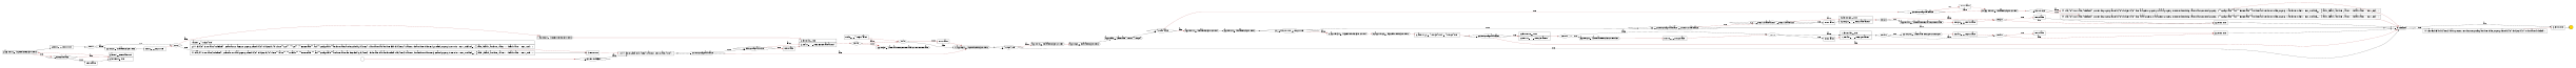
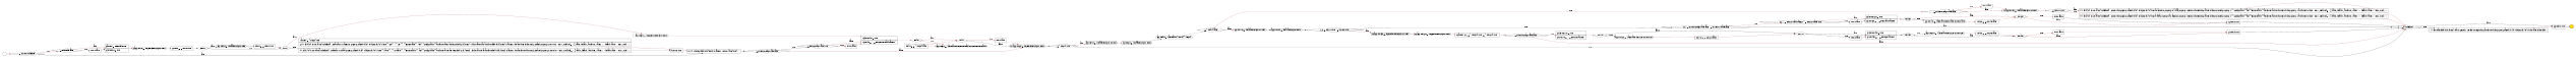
  digraph {
    rankdir=LR
    node [color=black fillcolor=white shape=none style=filled]
    edge [arrowhead=tee color=brown]
    n1 [label=<<font color="black">app __x7__ = (IsDataDescriptor current)</font>> shape=cds]
    n2 [label=<<font color="black">app __x8__ = (IsDataDescriptor Desc)</font>> shape=cds]
    n3 [label=<<font color="black">app __x9__ = (SameValue [! __x7__] [! __x8__])</font>> shape=cds]
    n4 [label=<<font color="black">     <table border="0" cellborder="1" cellspacing="0" cellpadding="10">       <tr><td align="left">__x13__ = (= __x14__ false)</td></tr>     </table>   </font>> margin=0]
    n5 [label=<<font color="black">__x13__</font>> shape=diamond]
    n6 [label=<<font color="black">     <table border="0" cellborder="1" cellspacing="0" cellpadding="10">       <tr><td align="left">26:return true</td></tr>     </table>   </font>> margin=0]
    n7 [label=<<font color="black">     <table border="0" cellborder="1" cellspacing="0" cellpadding="10">       <tr><td align="left">return false</td></tr>     </table>   </font>> margin=0]
    n8 [label=<<font color="black">app __x18__ = (SameValue Desc.Set current.Set)</font>> shape=cds]
    n9 [label=<<font color="black">     <table border="0" cellborder="1" cellspacing="0" cellpadding="10">       <tr><td align="left">__x17__ = (= __x18__ false)</td></tr>     </table>   </font>> margin=0]
    n10 [label=<<font color="black">__x17__</font>> shape=diamond]
    n11 [label=<<font color="black">(&amp;&amp; (= current.Configurable false) (= current.Writable false))</font>> shape=diamond]
    n12 [label=<<font color="black">(&amp;&amp; (! (= Desc.Writable absent)) (= Desc.Writable true))</font>> shape=diamond]
    n13 [label=<<font color="black">(! (= O undefined))</font>> shape=diamond]
    n14 [label=<<font color="black">     <table border="0" cellborder="1" cellspacing="0" cellpadding="10">       <tr><td align="left">25:let __x13__ = true</td></tr>       <tr><td align="left">25:__x13__ = (! (= Desc.Value absent))</td></tr>     </table>   </font>> margin=0]
    n15 [label=<<font color="black">     <table border="0" cellborder="1" cellspacing="0" cellpadding="10">       <tr><td align="left">return false</td></tr>     </table>   </font>> margin=0]
    n16 [label=<<font color="black">     <table border="0" cellborder="1" cellspacing="0" cellpadding="10">       <tr><td align="left">??? &quot;For each field of id:{Desc} that is present , set the corresponding attribute of the property named id:{P} of object id:{O} to the value of the field .&quot;</td></tr>     </table>   </font>> margin=0]
    n17 [label=<<font color="black">     <table border="0" cellborder="1" cellspacing="0" cellpadding="10">       <tr><td align="left">35:return true</td></tr>     </table>   </font>> margin=0]
    n18 [label=<<font color="black">     <table border="0" cellborder="1" cellspacing="0" cellpadding="10">       <tr><td align="left">7:assert (= [! __x3__] true)</td></tr>       <tr><td align="left">8:??? &quot;If id:{O} is not value:{undefined} , create an own accessor property named id:{P} of object id:{O} whose [ [ Get ] ] , [ [ Set ] ] , [ [ Enumerable ] ] , and [ [ Configurable ] ] attribute values are described by id:{Desc} . If the value of an attribute field of id:{Desc} is absent , the attribute of the newly created property is set to its &lt; emu - xref href = \&quot; # table - default - attribute - values \&quot; &gt; default value &lt; / emu - xref &gt; .&quot;</td></tr>     </table>   </font>> margin=0]
    n19 [label=<<font color="black">     <table border="0" cellborder="1" cellspacing="0" cellpadding="10">       <tr><td align="left">9:return true</td></tr>     </table>   </font>> margin=0]
    n20 [label=<<font color="black">     <table border="0" cellborder="1" cellspacing="0" cellpadding="10">       <tr><td align="left">10:??? &quot;If every field in id:{Desc} is absent , return value:{true} .&quot;</td></tr>     </table>   </font>> margin=0]
    n21 [label=<<font color="black">     <table border="0" cellborder="1" cellspacing="0" cellpadding="10">       <tr><td align="left">return false</td></tr>     </table>   </font>> margin=0]
    n22 [label=<<font color="black">20:app __x10__ = (IsDataDescriptor current)</font>> shape=cds]
    n23 [label=<<font color="black">(= __x10__ true)</font>> shape=diamond]
    n24 [label=<<font color="black">(= current.Configurable false)</font>> shape=diamond]
    n25 [label=<<font color="black">app __x12__ = (IsDataDescriptor Desc)</font>> shape=cds]
    n26 [label=<<font color="black">(&amp;&amp; (= __x11__ true) (= __x12__ true))</font>> shape=diamond]
    n27 [label=<<font color="black">28:app __x15__ = (IsAccessorDescriptor current)</font>> shape=cds]
    n28 [label=<<font color="black">     <table border="0" cellborder="1" cellspacing="0" cellpadding="10">       <tr><td align="left">13:let __x4__ = true</td></tr>       <tr><td align="left">13:__x4__ = (! (= Desc.Enumerable absent))</td></tr>     </table>   </font>> margin=0]
    n29 [label=<<font color="black">__x4__</font>> shape=diamond]
    n30 [label=<<font color="black">__x4__</font>> shape=diamond]
    n31 [label=<<font color="black">app __x5__ = (SameValue Desc.Enumerable current.Enumerable)</font>> shape=cds]
    n32 [label=<<font color="black">     <table border="0" cellborder="1" cellspacing="0" cellpadding="10">       <tr><td align="left">31:let __x19__ = true</td></tr>       <tr><td align="left">31:__x19__ = (! (= Desc.Get absent))</td></tr>     </table>   </font>> margin=0]
    n33 [label=<<font color="black">__x19__</font>> shape=diamond]
    n34 [label=<<font color="black">__x19__</font>> shape=diamond]
    n35 [label=<<font color="black">app __x20__ = (SameValue Desc.Get current.Get)</font>> shape=cds]
    n36 [label=<<font color="black">     <table border="0" cellborder="1" cellspacing="0" cellpadding="10">       <tr><td align="left">return false</td></tr>     </table>   </font>> margin=0]
    n37 [label=<<font color="black">     <table border="0" cellborder="1" cellspacing="0" cellpadding="10">       <tr><td align="left">32:return true</td></tr>     </table>   </font>> margin=0]
    n38 [label=<<font color="black">28:app __x16__ = (IsAccessorDescriptor Desc)</font>> shape=cds]
    n39 [label=<<font color="black">     <table border="0" cellborder="1" cellspacing="0" cellpadding="10">       <tr><td align="left">28:assert (&amp;&amp; (= [! __x15__] true) (= [! __x16__] true))</td></tr>     </table>   </font>> margin=0]
    n40 [label=<<font color="black">(= extensible false)</font>> shape=diamond]
    n41 [label=<<font color="black">     <table border="0" cellborder="1" cellspacing="0" cellpadding="10">       <tr><td align="left">return false</td></tr>     </table>   </font>> margin=0]
    n42 [label=<<font color="black">     <table border="0" cellborder="1" cellspacing="0" cellpadding="10">       <tr><td align="left">3:assert (= extensible true)</td></tr>       <tr><td align="left">6:let __x0__ = true</td></tr>     </table>   </font>> margin=0]
    n43 [label=<<font color="black">6:app __x1__ = (IsGenericDescriptor Desc)</font>> shape=cds]
    n44 [label=<<font color="black">27:app __x6__ = (IsGenericDescriptor Desc)</font>> shape=cds]
    n45 [label=<<font color="black">     <table border="0" cellborder="1" cellspacing="0" cellpadding="10">       <tr><td align="left">return false</td></tr>     </table>   </font>> margin=0]
    n46 [label=<<font color="black">(= [! __x6__] true)</font>> shape=diamond]
    n47 [label=<<font color="black">(= [! __x9__] false)</font>> shape=diamond]
    n48 [label=<<font color="black">app __x11__ = (IsDataDescriptor current)</font>> shape=cds]
    n49 [label=<<font color="black">(= current.Configurable false)</font>> shape=diamond]
    n50 [label=<<font color="black">     <table border="0" cellborder="1" cellspacing="0" cellpadding="10">       <tr><td align="left">??? &quot;If id:{O} is not value:{undefined} , convert the property named id:{P} of object id:{O} from a data property to an accessor property . Preserve the existing values of the converted property ' s [ [ Configurable ] ] and [ [ Enumerable ] ] attributes and set the rest of the property ' s attributes to their &lt; emu - xref href = \&quot; # table - default - attribute - values \&quot; &gt; default values &lt; / emu - xref &gt; .&quot;</td></tr>     </table>   </font>> margin=0]
    n51 [label=<<font color="black">     <table border="0" cellborder="1" cellspacing="0" cellpadding="10">       <tr><td align="left">??? &quot;If id:{O} is not value:{undefined} , convert the property named id:{P} of object id:{O} from an accessor property to a data property . Preserve the existing values of the converted property ' s [ [ Configurable ] ] and [ [ Enumerable ] ] attributes and set the rest of the property ' s attributes to their &lt; emu - xref href = \&quot; # table - default - attribute - values \&quot; &gt; default values &lt; / emu - xref &gt; .&quot;</td></tr>     </table>   </font>> margin=0]
    n52 [label=<<font color="black">app __x2__ = (IsDataDescriptor Desc)</font>> shape=cds]
    n53 [label=<<font color="black">     <table border="0" cellborder="1" cellspacing="0" cellpadding="10">       <tr><td align="left">__x0__ = (= __x2__ true)</td></tr>     </table>   </font>> margin=0]
    n54 [label=<<font color="black">__x0__</font>> shape=diamond]
    n55 [label=<<font color="black">__x17__</font>> shape=diamond]
    n56 [label=<<font color="black">     <table border="0" cellborder="1" cellspacing="0" cellpadding="10">       <tr><td align="left">return false</td></tr>     </table>   </font>> margin=0]
    n57 [label=<<font color="black">7:app __x3__ = (IsAccessorDescriptor Desc)</font>> shape=cds]
    n58 [label=<<font color="black">(= Desc.Configurable true)</font>> shape=diamond]
    n59 [label=<<font color="black">     <table border="0" cellborder="1" cellspacing="0" cellpadding="10">       <tr><td align="left">__x4__ = (= [! __x5__] false)</td></tr>     </table>   </font>> margin=0]
    n60 [label=<<font color="black">     <table border="0" cellborder="1" cellspacing="0" cellpadding="10">       <tr><td align="left">__x19__ = (= __x20__ false)</td></tr>     </table>   </font>> margin=0]
    n61 [label=<<font color="black">     <table border="0" cellborder="1" cellspacing="0" cellpadding="10">       <tr><td align="left">6:__x0__ = (= __x1__ true)</td></tr>     </table>   </font>> margin=0]
    n62 [label=<<font color="black">__x0__</font>> shape=diamond]
    n63 [label=" " shape=circle]
    n64 [label=<<font color="black">(= current undefined)</font>> shape=diamond]
    n65 [label=<<font color="black">     <table border="0" cellborder="1" cellspacing="0" cellpadding="10">       <tr><td align="left">??? &quot;If id:{O} is not value:{undefined} , create an own data property named id:{P} of object id:{O} whose [ [ Value ] ] , [ [ Writable ] ] , [ [ Enumerable ] ] , and [ [ Configurable ] ] attribute values are described by id:{Desc} . If the value of an attribute field of id:{Desc} is absent , the attribute of the newly created property is set to its &lt; emu - xref href = \&quot; # table - default - attribute - values \&quot; &gt; default value &lt; / emu - xref &gt; .&quot;</td></tr>     </table>   </font>> margin=0]
    n66 [fillcolor=gold label=" " shape=circle]
    n67 [label=<<font color="black">__x13__</font>> shape=diamond]
    n68 [label=<<font color="black">app __x14__ = (SameValue Desc.Value current.Value)</font>> shape=cds]
    n69 [label=<<font color="black">     <table border="0" cellborder="1" cellspacing="0" cellpadding="10">       <tr><td align="left">return false</td></tr>     </table>   </font>> margin=0]
    n70 [label=<<font color="black">(= current.Configurable false)</font>> shape=diamond]
    n71 [label=<<font color="black">     <table border="0" cellborder="1" cellspacing="0" cellpadding="10">       <tr><td align="left">30:let __x17__ = true</td></tr>       <tr><td align="left">30:__x17__ = (! (= Desc.Set absent))</td></tr>     </table>   </font>> margin=0]
    n1 -> n2
    n2 -> n3 [color=black]
    n3 -> n47 [arrowhead=diamond color=black]
    n4 -> n5 [arrowhead=diamond]
    n5 -> n6 [label=<<font color="black">false</font>>]
    n5 -> n7 [label=<<font color="black">true</font>>]
    n6 -> n13 [color=black]
    n7 -> n6 [color=black]
    n8 -> n9
    n9 -> n10
    n10 -> n32 [arrowhead=diamond color=black label=<<font color="black">false</font>>]
    n10 -> n56 [arrowhead=diamond color=black label=<<font color="black">true</font>>]
    n11 -> n12 [label=<<font color="black">true</font>>]
    n11 -> n13 [arrowhead=diamond color=black label=<<font color="black">false</font>>]
    n12 -> n14 [label=<<font color="black">false</font>>]
    n12 -> n15 [arrowhead=diamond color=black label=<<font color="black">true</font>>]
    n13 -> n16 [color=black label=<<font color="black">true</font>>]
    n13 -> n17 [arrowhead=diamond color=black label=<<font color="black">false</font>>]
    n14 -> n67 [arrowhead=diamond]
    n15 -> n14 [color=black]
    n16 -> n17
    n17 -> n66 [color=black]
    n18 -> n19 [arrowhead=diamond]
    n19 -> n20
    n20 -> n24 [arrowhead=diamond color=black]
    n21 -> n22
    n22 -> n23
    n23 -> n50 [label=<<font color="black">true</font>>]
    n23 -> n51 [arrowhead=diamond label=<<font color="black">false</font>>]
    n24 -> n44 [label=<<font color="black">false</font>>]
    n24 -> n58 [color=black label=<<font color="black">true</font>>]
    n25 -> n26 [arrowhead=diamond color=black]
    n26 -> n11 [color=black label=<<font color="black">true</font>>]
    n26 -> n27 [arrowhead=diamond label=<<font color="black">false</font>>]
    n27 -> n38
    n28 -> n29
    n29 -> n30 [arrowhead=diamond label=<<font color="black">false</font>>]
    n29 -> n31 [arrowhead=diamond label=<<font color="black">true</font>>]
    n30 -> n44 [color=black label=<<font color="black">false</font>>]
    n30 -> n45 [label=<<font color="black">true</font>>]
    n32 -> n33 [color=black]
    n33 -> n34 [arrowhead=diamond color=black label=<<font color="black">false</font>>]
    n33 -> n35 [arrowhead=diamond color=black label=<<font color="black">true</font>>]
    n34 -> n36 [arrowhead=diamond label=<<font color="black">true</font>>]
    n34 -> n37 [label=<<font color="black">false</font>>]
    n35 -> n60
    n36 -> n37 [arrowhead=diamond]
    n37 -> n13 [color=black]
    n38 -> n39
    n39 -> n70
    n40 -> n41 [color=black label=<<font color="black">true</font>>]
    n40 -> n42 [label=<<font color="black">false</font>>]
    n41 -> n42 [arrowhead=diamond color=black]
    n42 -> n43 [arrowhead=diamond]
    n43 -> n61 [color=black]
    n44 -> n46 [color=black]
    n45 -> n44 [arrowhead=diamond]
    n46 -> n1 [label=<<font color="black">false</font>>]
    n46 -> n13 [arrowhead=diamond color=black label=<<font color="black">true</font>>]
    n47 -> n48 [arrowhead=diamond label=<<font color="black">false</font>>]
    n47 -> n49 [label=<<font color="black">true</font>>]
    n48 -> n25 [arrowhead=diamond color=black]
    n49 -> n21 [arrowhead=diamond label=<<font color="black">true</font>>]
    n49 -> n22 [label=<<font color="black">false</font>>]
    n50 -> n13
    n51 -> n13
    n52 -> n53 [color=black]
    n53 -> n54 [arrowhead=diamond]
    n54 -> n57 [arrowhead=diamond label=<<font color="black">false</font>>]
    n54 -> n65 [arrowhead=diamond color=black label=<<font color="black">true</font>>]
    n55 -> n8 [color=black label=<<font color="black">true</font>>]
    n55 -> n10 [arrowhead=diamond color=black label=<<font color="black">false</font>>]
    n56 -> n32 [arrowhead=diamond]
    n57 -> n28
    n58 -> n28 [label=<<font color="black">false</font>>]
    n58 -> n69 [arrowhead=diamond label=<<font color="black">true</font>>]
    n59 -> n30
    n59 -> n31
    n60 -> n34 [arrowhead=diamond]
    n61 -> n62 [color=black]
    n62 -> n52 [color=black label=<<font color="black">false</font>>]
    n62 -> n54 [color=black label=<<font color="black">true</font>>]
    n63 -> n64 [arrowhead=diamond]
    n64 -> n20 [arrowhead=diamond color=black label=<<font color="black">false</font>>]
-   n43 -> n40 [arrowhead=diamond label=<<font color="black">true</font>>]
+   n64 -> n40 [arrowhead=diamond label=<<font color="black">true</font>>]
    n65 -> n19 [arrowhead=diamond color=black]
    n67 -> n5 [label=<<font color="black">false</font>>]
    n67 -> n68 [arrowhead=diamond color=black label=<<font color="black">true</font>>]
    n68 -> n4 [arrowhead=diamond]
    n69 -> n28
    n70 -> n13 [arrowhead=diamond label=<<font color="black">false</font>>]
    n70 -> n71 [arrowhead=diamond label=<<font color="black">true</font>>]
    n71 -> n55
  }
